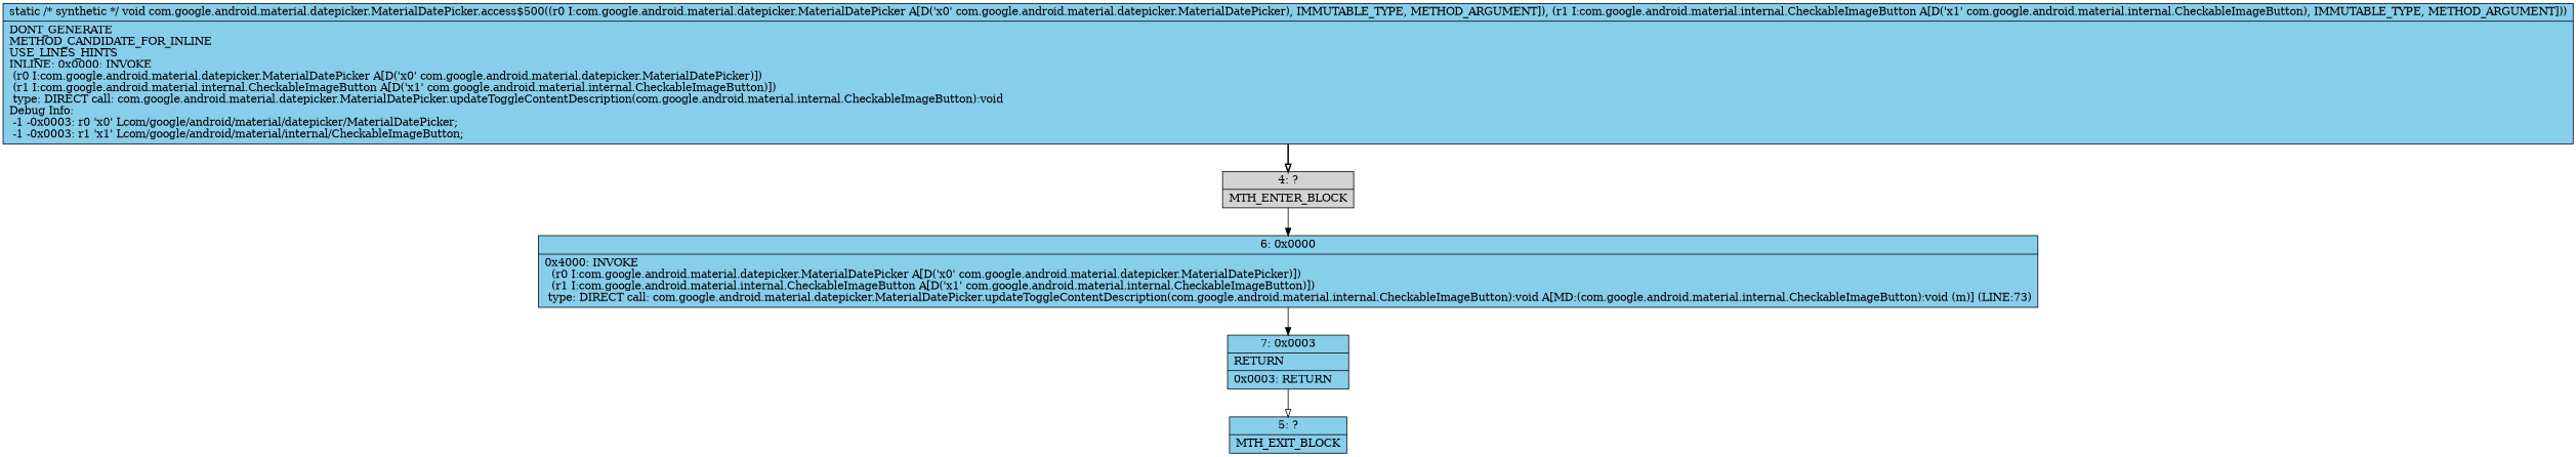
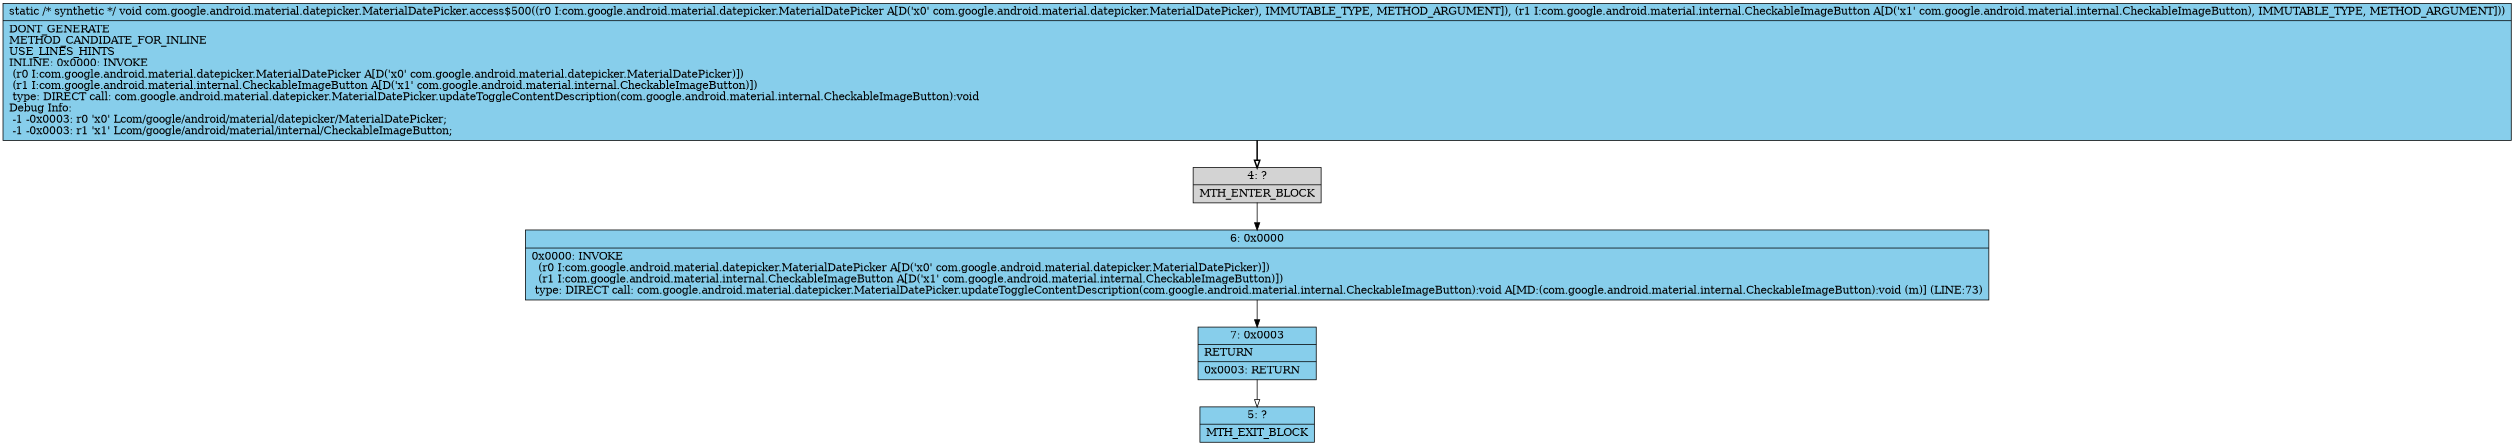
  digraph {
    node [fillcolor=skyblue shape=record style=filled]
    edge [arrowhead=normal style=solid]
    n1 [fillcolor=lightgrey label="{4\:\ ?|MTH_ENTER_BLOCK\l}"]
-   n2 [label="{6\:\ 0x0000|0x4000: INVOKE  \l  (r0 I:com.google.android.material.datepicker.MaterialDatePicker A[D('x0' com.google.android.material.datepicker.MaterialDatePicker)])\l  (r1 I:com.google.android.material.internal.CheckableImageButton A[D('x1' com.google.android.material.internal.CheckableImageButton)])\l type: DIRECT call: com.google.android.material.datepicker.MaterialDatePicker.updateToggleContentDescription(com.google.android.material.internal.CheckableImageButton):void A[MD:(com.google.android.material.internal.CheckableImageButton):void (m)] (LINE:73)\l}"]
+   n2 [label="{6\:\ 0x0000|0x0000: INVOKE  \l  (r0 I:com.google.android.material.datepicker.MaterialDatePicker A[D('x0' com.google.android.material.datepicker.MaterialDatePicker)])\l  (r1 I:com.google.android.material.internal.CheckableImageButton A[D('x1' com.google.android.material.internal.CheckableImageButton)])\l type: DIRECT call: com.google.android.material.datepicker.MaterialDatePicker.updateToggleContentDescription(com.google.android.material.internal.CheckableImageButton):void A[MD:(com.google.android.material.internal.CheckableImageButton):void (m)] (LINE:73)\l}"]
    n3 [label="{7\:\ 0x0003|RETURN\l|0x0003: RETURN   \l}"]
    n4 [label="{5\:\ ?|MTH_EXIT_BLOCK\l}"]
    n5 [label="{static \/* synthetic *\/ void com.google.android.material.datepicker.MaterialDatePicker.access$500((r0 I:com.google.android.material.datepicker.MaterialDatePicker A[D('x0' com.google.android.material.datepicker.MaterialDatePicker), IMMUTABLE_TYPE, METHOD_ARGUMENT]), (r1 I:com.google.android.material.internal.CheckableImageButton A[D('x1' com.google.android.material.internal.CheckableImageButton), IMMUTABLE_TYPE, METHOD_ARGUMENT]))  | DONT_GENERATE\lMETHOD_CANDIDATE_FOR_INLINE\lUSE_LINES_HINTS\lINLINE: 0x0000: INVOKE  \l  (r0 I:com.google.android.material.datepicker.MaterialDatePicker A[D('x0' com.google.android.material.datepicker.MaterialDatePicker)])\l  (r1 I:com.google.android.material.internal.CheckableImageButton A[D('x1' com.google.android.material.internal.CheckableImageButton)])\l type: DIRECT call: com.google.android.material.datepicker.MaterialDatePicker.updateToggleContentDescription(com.google.android.material.internal.CheckableImageButton):void\lDebug Info:\l  \-1 \-0x0003: r0 'x0' Lcom\/google\/android\/material\/datepicker\/MaterialDatePicker;\l  \-1 \-0x0003: r1 'x1' Lcom\/google\/android\/material\/internal\/CheckableImageButton;\l}"]
    n1 -> n2
    n2 -> n3
    n3 -> n4 [arrowhead=onormal]
    n5 -> n1 [arrowhead=onormal style=bold]
  }
